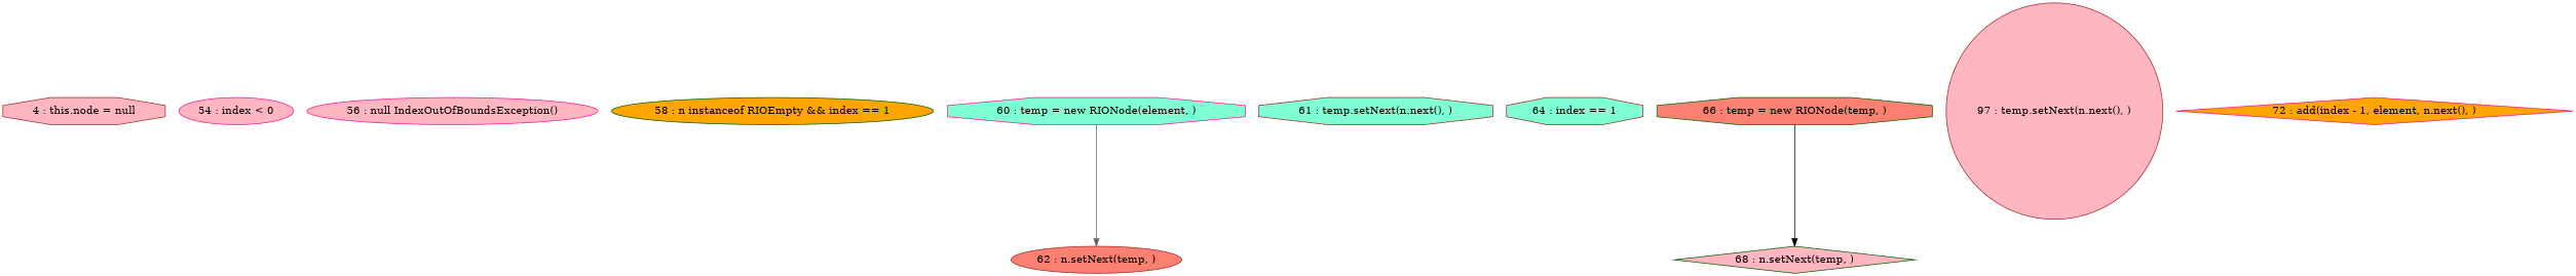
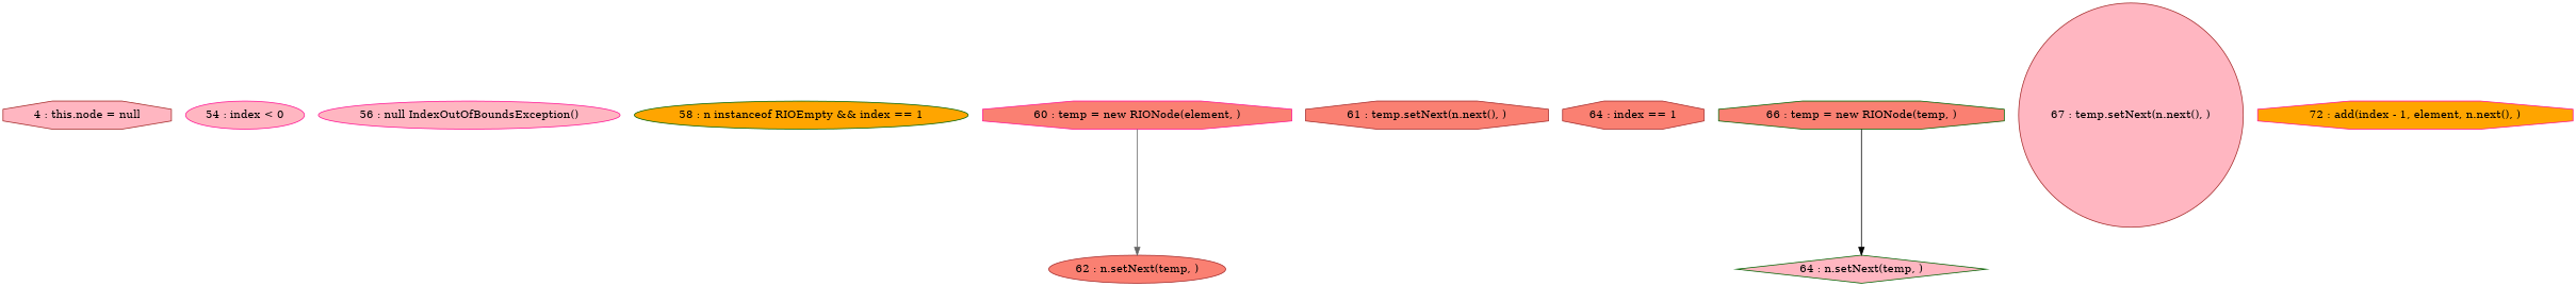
  digraph {
    node [color=brown fillcolor=lightpink shape=octagon style=filled]
    edge [style=solid]
    "4 : this.node = null"
    "54 : index < 0" [color=deeppink shape=ellipse]
    n3 [color=deeppink label="56 : null IndexOutOfBoundsException()" shape=ellipse]
    "58 : n instanceof RIOEmpty && index == 1" [color=darkgreen fillcolor=orange shape=ellipse]
-   "60 : temp = new RIONode(element, )" [color=deeppink fillcolor=aquamarine]
+   "60 : temp = new RIONode(element, )" [color=deeppink fillcolor=salmon]
    "62 : n.setNext(temp, )" [fillcolor=salmon shape=ellipse]
-   "61 : temp.setNext(n.next(), )" [fillcolor=aquamarine]
-   "64 : index == 1" [fillcolor=aquamarine]
+   "61 : temp.setNext(n.next(), )" [fillcolor=salmon]
+   "64 : index == 1" [fillcolor=salmon]
    n9 [color=darkgreen fillcolor=salmon label="66 : temp = new RIONode(temp, )"]
-   "68 : n.setNext(temp, )" [color=darkgreen shape=diamond]
-   "67 : temp.setNext(n.next(), )" [shape=circle label="97 : temp.setNext(n.next(), )"]
-   "72 : add(index - 1, element, n.next(), )" [color=deeppink fillcolor=orange shape=diamond]
+   "68 : n.setNext(temp, )" [color=darkgreen shape=diamond label="64 : n.setNext(temp, )"]
+   "67 : temp.setNext(n.next(), )" [shape=circle]
+   "72 : add(index - 1, element, n.next(), )" [color=deeppink fillcolor=orange]
    "60 : temp = new RIONode(element, )" -> "62 : n.setNext(temp, )" [color=gray40]
    n9 -> "68 : n.setNext(temp, )" [color=black]
  }
